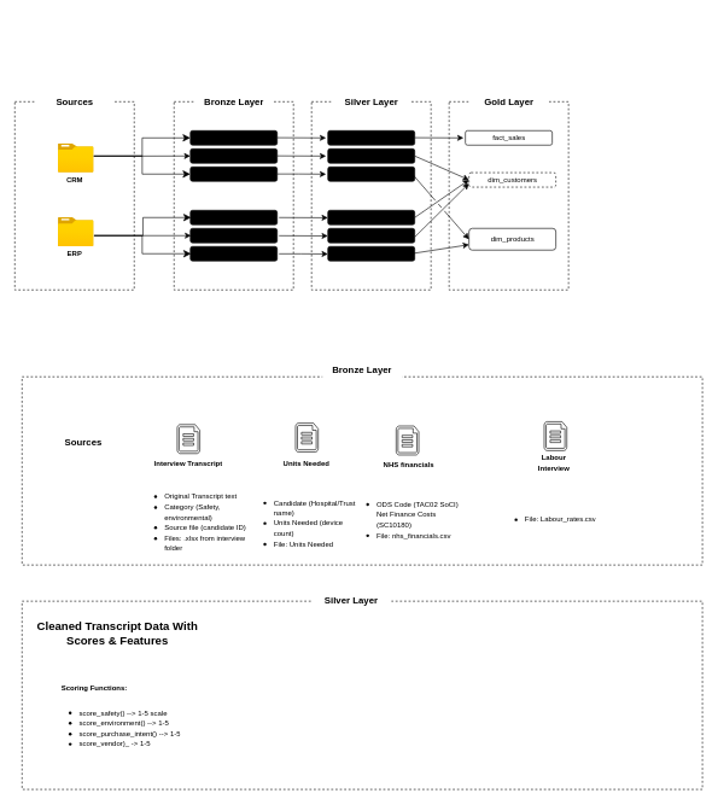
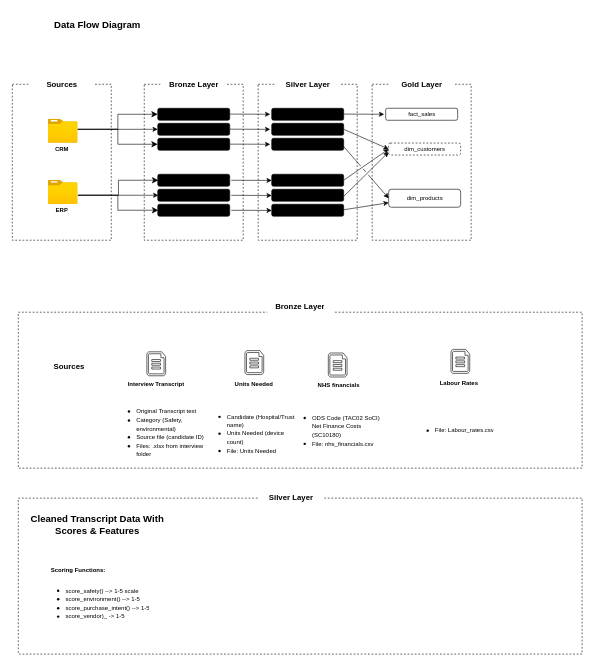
  <mxCell id="0" />
  <mxCell id="1" parent="0" />
+ <mxCell id="2" value="&lt;font style=&quot;font-size: 16px;&quot;&gt;&lt;b style=&quot;&quot;&gt;Data Flow Diagram&lt;/b&gt;&lt;/font&gt;" style="text;html=1;strokeColor=none;fillColor=none;align=center;verticalAlign=middle;whiteSpace=wrap;overflow=hidden;" parent="1" vertex="1"><mxGeometry x="37" y="20" width="250" height="40" as="geometry" /></mxCell>
  <mxCell id="3" value="" style="rounded=0;whiteSpace=wrap;html=1;fillColor=none;dashed=1;" parent="1" vertex="1"><mxGeometry x="20" y="140" width="165" height="260" as="geometry" /></mxCell>
  <mxCell id="4" value="&lt;font style=&quot;font-size: 13px;&quot;&gt;&lt;b style=&quot;&quot;&gt;Sources&lt;/b&gt;&lt;/font&gt;" style="text;html=1;strokeColor=none;fillColor=default;align=center;verticalAlign=middle;whiteSpace=wrap;overflow=hidden;" parent="1" vertex="1"><mxGeometry x="47.5" y="120" width="110" height="40" as="geometry" /></mxCell>
  <mxCell id="5" value="" style="image;aspect=fixed;html=1;points=[];align=center;fontSize=12;image=img/lib/azure2/general/Folder_Blank.svg;" parent="1" vertex="1"><mxGeometry x="80" y="198" width="49.29" height="40" as="geometry" /></mxCell>
  <mxCell id="6" value="&lt;font style=&quot;font-size: 10px;&quot;&gt;&lt;b style=&quot;&quot;&gt;CRM&lt;/b&gt;&lt;/font&gt;" style="text;html=1;strokeColor=none;fillColor=none;align=center;verticalAlign=middle;whiteSpace=wrap;overflow=hidden;" parent="1" vertex="1"><mxGeometry x="67.5" y="228" width="70" height="40" as="geometry" /></mxCell>
  <mxCell id="7" value="" style="image;aspect=fixed;html=1;points=[];align=center;fontSize=12;image=img/lib/azure2/general/Folder_Blank.svg;" parent="1" vertex="1"><mxGeometry x="80" y="300" width="49.29" height="40" as="geometry" /></mxCell>
  <mxCell id="8" value="&lt;span style=&quot;font-size: 10px;&quot;&gt;&lt;b&gt;ERP&lt;/b&gt;&lt;/span&gt;" style="text;html=1;strokeColor=none;fillColor=none;align=center;verticalAlign=middle;whiteSpace=wrap;overflow=hidden;" parent="1" vertex="1"><mxGeometry x="67.5" y="330" width="70" height="40" as="geometry" /></mxCell>
  <mxCell id="9" value="" style="rounded=0;whiteSpace=wrap;html=1;fillColor=none;dashed=1;" parent="1" vertex="1"><mxGeometry x="240" y="140" width="165" height="260" as="geometry" /></mxCell>
  <mxCell id="10" value="&lt;span style=&quot;font-size: 13px;&quot;&gt;&lt;b&gt;&lt;font style=&quot;color: light-dark(rgb(0, 0, 0), rgb(0, 0, 0));&quot;&gt;Bronze Layer&lt;/font&gt;&lt;/b&gt;&lt;/span&gt;" style="text;html=1;strokeColor=none;fillColor=light-dark(#FFFFFF,#F4A261);align=center;verticalAlign=middle;whiteSpace=wrap;overflow=hidden;" parent="1" vertex="1"><mxGeometry x="267.5" y="120" width="110" height="40" as="geometry" /></mxCell>
  <mxCell id="11" value="&lt;font style=&quot;color: light-dark(rgb(0, 0, 0), rgb(0, 0, 0)); font-size: 10px;&quot;&gt;crm_sales_details&lt;/font&gt;" style="rounded=1;whiteSpace=wrap;html=1;strokeColor=light-dark(#000000,#1A2929);fillColor=light-dark(#000000,#F4A261);" parent="1" vertex="1"><mxGeometry x="262.5" y="180" width="120" height="20" as="geometry" /></mxCell>
  <mxCell id="12" value="&lt;font style=&quot;color: light-dark(rgb(0, 0, 0), rgb(0, 0, 0)); font-size: 10px;&quot;&gt;crm_cust_info&lt;/font&gt;" style="rounded=1;whiteSpace=wrap;html=1;strokeColor=light-dark(#000000,#1A2929);fillColor=light-dark(#000000,#F4A261);" parent="1" vertex="1"><mxGeometry x="262.5" y="205" width="120" height="20" as="geometry" /></mxCell>
  <mxCell id="13" value="&lt;font style=&quot;color: light-dark(rgb(0, 0, 0), rgb(0, 0, 0)); font-size: 10px;&quot;&gt;crm_prd_info&lt;/font&gt;" style="rounded=1;whiteSpace=wrap;html=1;strokeColor=light-dark(#000000,#1A2929);fillColor=light-dark(#000000,#F4A261);" parent="1" vertex="1"><mxGeometry x="262.5" y="230" width="120" height="20" as="geometry" /></mxCell>
  <mxCell id="14" value="&lt;font style=&quot;color: light-dark(rgb(0, 0, 0), rgb(0, 0, 0)); font-size: 10px;&quot;&gt;erp_cust_info&lt;/font&gt;" style="rounded=1;whiteSpace=wrap;html=1;strokeColor=light-dark(#000000,#1A2929);fillColor=light-dark(#000000,#F4A261);" parent="1" vertex="1"><mxGeometry x="262.5" y="290" width="120" height="20" as="geometry" /></mxCell>
  <mxCell id="15" value="&lt;font style=&quot;color: light-dark(rgb(0, 0, 0), rgb(0, 0, 0)); font-size: 10px;&quot;&gt;erp_loc_a101&lt;/font&gt;" style="rounded=1;whiteSpace=wrap;html=1;strokeColor=light-dark(#000000,#1A2929);fillColor=light-dark(#000000,#F4A261);" parent="1" vertex="1"><mxGeometry x="262.5" y="315" width="120" height="20" as="geometry" /></mxCell>
  <mxCell id="16" value="&lt;font style=&quot;color: light-dark(rgb(0, 0, 0), rgb(0, 0, 0)); font-size: 10px;&quot;&gt;erp_px_cat_g1v2&lt;/font&gt;" style="rounded=1;whiteSpace=wrap;html=1;strokeColor=light-dark(#000000,#1A2929);fillColor=light-dark(#000000,#F4A261);" parent="1" vertex="1"><mxGeometry x="262.5" y="340" width="120" height="20" as="geometry" /></mxCell>
  <mxCell id="17" value="" style="rounded=0;whiteSpace=wrap;html=1;fillColor=none;dashed=1;" parent="1" vertex="1"><mxGeometry x="430" y="140" width="165" height="260" as="geometry" /></mxCell>
  <mxCell id="18" value="&lt;span style=&quot;font-size: 13px;&quot;&gt;&lt;b&gt;&lt;font style=&quot;color: light-dark(rgb(0, 0, 0), rgb(0, 0, 0));&quot;&gt;Silver Layer&lt;/font&gt;&lt;/b&gt;&lt;/span&gt;" style="text;html=1;strokeColor=none;fillColor=light-dark(#FFFFFF,#D6CCC2);align=center;verticalAlign=middle;whiteSpace=wrap;overflow=hidden;" parent="1" vertex="1"><mxGeometry x="457.5" y="120" width="110" height="40" as="geometry" /></mxCell>
  <mxCell id="19" value="&lt;font style=&quot;color: light-dark(rgb(0, 0, 0), rgb(0, 0, 0)); font-size: 10px;&quot;&gt;crm_sales_details&lt;/font&gt;" style="rounded=1;whiteSpace=wrap;html=1;strokeColor=light-dark(#000000,#1A2929);fillColor=light-dark(#000000,#D6CCC2);" parent="1" vertex="1"><mxGeometry x="452.5" y="180" width="120" height="20" as="geometry" /></mxCell>
  <mxCell id="20" value="&lt;font style=&quot;color: light-dark(rgb(0, 0, 0), rgb(0, 0, 0)); font-size: 10px;&quot;&gt;crm_cust_info&lt;/font&gt;" style="rounded=1;whiteSpace=wrap;html=1;strokeColor=light-dark(#000000,#1A2929);fillColor=light-dark(#000000,#D6CCC2);" parent="1" vertex="1"><mxGeometry x="452.5" y="205" width="120" height="20" as="geometry" /></mxCell>
  <mxCell id="21" value="&lt;font style=&quot;color: light-dark(rgb(0, 0, 0), rgb(0, 0, 0)); font-size: 10px;&quot;&gt;crm_prd_info&lt;/font&gt;" style="rounded=1;whiteSpace=wrap;html=1;strokeColor=light-dark(#000000,#1A2929);fillColor=light-dark(#000000,#D6CCC2);" parent="1" vertex="1"><mxGeometry x="452.5" y="230" width="120" height="20" as="geometry" /></mxCell>
  <mxCell id="22" value="&lt;font style=&quot;color: light-dark(rgb(0, 0, 0), rgb(0, 0, 0)); font-size: 10px;&quot;&gt;erp_cust_info&lt;/font&gt;" style="rounded=1;whiteSpace=wrap;html=1;strokeColor=light-dark(#000000,#1A2929);fillColor=light-dark(#000000,#D6CCC2);" parent="1" vertex="1"><mxGeometry x="452.5" y="290" width="120" height="20" as="geometry" /></mxCell>
  <mxCell id="23" value="&lt;font style=&quot;color: light-dark(rgb(0, 0, 0), rgb(0, 0, 0)); font-size: 10px;&quot;&gt;erp_loc_a101&lt;/font&gt;" style="rounded=1;whiteSpace=wrap;html=1;strokeColor=light-dark(#000000,#1A2929);fillColor=light-dark(#000000,#D6CCC2);" parent="1" vertex="1"><mxGeometry x="452.5" y="315" width="120" height="20" as="geometry" /></mxCell>
  <mxCell id="24" value="&lt;font style=&quot;color: light-dark(rgb(0, 0, 0), rgb(0, 0, 0)); font-size: 10px;&quot;&gt;erp_px_cat_g1v2&lt;/font&gt;" style="rounded=1;whiteSpace=wrap;html=1;strokeColor=light-dark(#000000,#1A2929);fillColor=light-dark(#000000,#D6CCC2);" parent="1" vertex="1"><mxGeometry x="452.5" y="340" width="120" height="20" as="geometry" /></mxCell>
  <mxCell id="25" value="" style="endArrow=classic;html=1;rounded=0;exitX=1;exitY=0.432;exitDx=0;exitDy=0;exitPerimeter=0;entryX=0;entryY=0.5;entryDx=0;entryDy=0;" parent="1" source="5" target="12" edge="1"><mxGeometry width="50" height="50" relative="1" as="geometry"><mxPoint x="180" y="240" as="sourcePoint" /><mxPoint x="230" y="190" as="targetPoint" /></mxGeometry></mxCell>
  <mxCell id="26" value="" style="edgeStyle=elbowEdgeStyle;elbow=horizontal;endArrow=classic;html=1;curved=0;rounded=0;endSize=8;startSize=8;entryX=0;entryY=0.5;entryDx=0;entryDy=0;" parent="1" target="11" edge="1"><mxGeometry width="50" height="50" relative="1" as="geometry"><mxPoint x="129.29" y="215" as="sourcePoint" /><mxPoint x="179.29" y="165" as="targetPoint" /></mxGeometry></mxCell>
  <mxCell id="27" value="" style="edgeStyle=elbowEdgeStyle;elbow=horizontal;endArrow=classic;html=1;curved=0;rounded=0;endSize=8;startSize=8;entryX=0;entryY=0.5;entryDx=0;entryDy=0;" parent="1" target="13" edge="1"><mxGeometry width="50" height="50" relative="1" as="geometry"><mxPoint x="128.79" y="215" as="sourcePoint" /><mxPoint x="262.5" y="190" as="targetPoint" /></mxGeometry></mxCell>
  <mxCell id="28" value="" style="endArrow=classic;html=1;rounded=0;exitX=1;exitY=0.432;exitDx=0;exitDy=0;exitPerimeter=0;entryX=0;entryY=0.5;entryDx=0;entryDy=0;" parent="1" edge="1"><mxGeometry width="50" height="50" relative="1" as="geometry"><mxPoint x="129.5" y="325" as="sourcePoint" /><mxPoint x="263.5" y="325" as="targetPoint" /></mxGeometry></mxCell>
  <mxCell id="29" value="" style="edgeStyle=elbowEdgeStyle;elbow=horizontal;endArrow=classic;html=1;curved=0;rounded=0;endSize=8;startSize=8;entryX=0;entryY=0.5;entryDx=0;entryDy=0;" parent="1" edge="1"><mxGeometry width="50" height="50" relative="1" as="geometry"><mxPoint x="129.79" y="325" as="sourcePoint" /><mxPoint x="263.5" y="300" as="targetPoint" /></mxGeometry></mxCell>
  <mxCell id="30" value="" style="edgeStyle=elbowEdgeStyle;elbow=horizontal;endArrow=classic;html=1;curved=0;rounded=0;endSize=8;startSize=8;entryX=0;entryY=0.5;entryDx=0;entryDy=0;" parent="1" edge="1"><mxGeometry width="50" height="50" relative="1" as="geometry"><mxPoint x="129.29" y="325" as="sourcePoint" /><mxPoint x="263.5" y="350" as="targetPoint" /></mxGeometry></mxCell>
  <mxCell id="31" value="" style="endArrow=classic;html=1;rounded=0;exitX=1;exitY=0.432;exitDx=0;exitDy=0;exitPerimeter=0;" parent="1" edge="1"><mxGeometry width="50" height="50" relative="1" as="geometry"><mxPoint x="382.5" y="189.71" as="sourcePoint" /><mxPoint x="450" y="190" as="targetPoint" /></mxGeometry></mxCell>
  <mxCell id="32" value="" style="endArrow=classic;html=1;rounded=0;exitX=1;exitY=0.432;exitDx=0;exitDy=0;exitPerimeter=0;" parent="1" edge="1"><mxGeometry width="50" height="50" relative="1" as="geometry"><mxPoint x="382.5" y="214.83" as="sourcePoint" /><mxPoint x="450" y="215.12" as="targetPoint" /></mxGeometry></mxCell>
  <mxCell id="33" value="" style="endArrow=classic;html=1;rounded=0;exitX=1;exitY=0.432;exitDx=0;exitDy=0;exitPerimeter=0;" parent="1" edge="1"><mxGeometry width="50" height="50" relative="1" as="geometry"><mxPoint x="382.5" y="239.83" as="sourcePoint" /><mxPoint x="450" y="240.12" as="targetPoint" /><Array as="points"><mxPoint x="412.5" y="239.83" /></Array></mxGeometry></mxCell>
  <mxCell id="34" value="" style="endArrow=classic;html=1;rounded=0;exitX=1;exitY=0.432;exitDx=0;exitDy=0;exitPerimeter=0;" parent="1" edge="1"><mxGeometry width="50" height="50" relative="1" as="geometry"><mxPoint x="385" y="300" as="sourcePoint" /><mxPoint x="452.5" y="300.29" as="targetPoint" /></mxGeometry></mxCell>
  <mxCell id="35" value="" style="endArrow=classic;html=1;rounded=0;exitX=1;exitY=0.432;exitDx=0;exitDy=0;exitPerimeter=0;" parent="1" edge="1"><mxGeometry width="50" height="50" relative="1" as="geometry"><mxPoint x="385" y="325.12" as="sourcePoint" /><mxPoint x="452.5" y="325.41" as="targetPoint" /></mxGeometry></mxCell>
  <mxCell id="36" value="" style="endArrow=classic;html=1;rounded=0;exitX=1;exitY=0.432;exitDx=0;exitDy=0;exitPerimeter=0;" parent="1" edge="1"><mxGeometry width="50" height="50" relative="1" as="geometry"><mxPoint x="385" y="350.12" as="sourcePoint" /><mxPoint x="452.5" y="350.41" as="targetPoint" /><Array as="points"><mxPoint x="415" y="350.12" /></Array></mxGeometry></mxCell>
  <mxCell id="37" value="" style="rounded=0;whiteSpace=wrap;html=1;fillColor=none;dashed=1;" parent="1" vertex="1"><mxGeometry x="620" y="140" width="165" height="260" as="geometry" /></mxCell>
  <mxCell id="38" value="&lt;span style=&quot;font-size: 13px;&quot;&gt;&lt;b&gt;&lt;font style=&quot;color: light-dark(rgb(0, 0, 0), rgb(0, 0, 0));&quot;&gt;Gold Layer&lt;/font&gt;&lt;/b&gt;&lt;/span&gt;" style="text;html=1;strokeColor=none;fillColor=light-dark(#FFFFFF,#FCBF49);align=center;verticalAlign=middle;whiteSpace=wrap;overflow=hidden;" parent="1" vertex="1"><mxGeometry x="647.5" y="120" width="110" height="40" as="geometry" /></mxCell>
  <mxCell id="39" value="&lt;font style=&quot;color: light-dark(rgb(0, 0, 0), rgb(0, 0, 0)); font-size: 10px;&quot;&gt;fact_sales&lt;/font&gt;" style="rounded=1;whiteSpace=wrap;html=1;strokeColor=light-dark(#000000,#1A2929);fillColor=light-dark(#FFFFFF,#FCBF49);" parent="1" vertex="1"><mxGeometry x="642.5" y="180" width="120" height="20" as="geometry" /></mxCell>
  <mxCell id="40" value="&lt;font style=&quot;color: light-dark(rgb(0, 0, 0), rgb(0, 0, 0)); font-size: 10px;&quot;&gt;dim_customers&lt;/font&gt;" style="rounded=1;whiteSpace=wrap;html=1;strokeColor=light-dark(#000000,#1A2929);fillColor=light-dark(#FFFFFF,#FCBF49);dashed=1;" parent="1" vertex="1"><mxGeometry x="647.5" y="238" width="120" height="20" as="geometry" /></mxCell>
  <mxCell id="41" value="&lt;font style=&quot;color: light-dark(rgb(0, 0, 0), rgb(0, 0, 0)); font-size: 10px;&quot;&gt;dim_products&lt;/font&gt;" style="rounded=1;whiteSpace=wrap;html=1;strokeColor=light-dark(#000000,#1A2929);fillColor=light-dark(#FFFFFF,#FCBF49);" parent="1" vertex="1"><mxGeometry x="647.5" y="315" width="120" height="30" as="geometry" /></mxCell>
  <mxCell id="42" value="" style="endArrow=classic;html=1;rounded=0;exitX=1;exitY=0.432;exitDx=0;exitDy=0;exitPerimeter=0;jumpStyle=gap;" parent="1" edge="1"><mxGeometry width="50" height="50" relative="1" as="geometry"><mxPoint x="572.5" y="189.71" as="sourcePoint" /><mxPoint x="640" y="190" as="targetPoint" /></mxGeometry></mxCell>
  <mxCell id="43" value="" style="endArrow=classic;html=1;rounded=0;entryX=0;entryY=0.5;entryDx=0;entryDy=0;exitX=1;exitY=0.5;exitDx=0;exitDy=0;jumpStyle=gap;" parent="1" source="20" target="40" edge="1"><mxGeometry width="50" height="50" relative="1" as="geometry"><mxPoint x="570" y="220" as="sourcePoint" /><mxPoint x="620" y="170" as="targetPoint" /></mxGeometry></mxCell>
  <mxCell id="44" value="" style="endArrow=classic;html=1;rounded=0;entryX=0;entryY=0.5;entryDx=0;entryDy=0;exitX=1;exitY=0.5;exitDx=0;exitDy=0;jumpStyle=gap;" parent="1" source="22" target="40" edge="1"><mxGeometry width="50" height="50" relative="1" as="geometry"><mxPoint x="600" y="260" as="sourcePoint" /><mxPoint x="675" y="293" as="targetPoint" /></mxGeometry></mxCell>
  <mxCell id="45" value="" style="endArrow=classic;html=1;rounded=0;entryX=0;entryY=0.75;entryDx=0;entryDy=0;exitX=1;exitY=0.5;exitDx=0;exitDy=0;jumpStyle=gap;" parent="1" target="40" edge="1"><mxGeometry width="50" height="50" relative="1" as="geometry"><mxPoint x="572.5" y="327" as="sourcePoint" /><mxPoint x="647.5" y="360" as="targetPoint" /></mxGeometry></mxCell>
  <mxCell id="46" value="" style="endArrow=classic;html=1;rounded=0;entryX=0;entryY=0.5;entryDx=0;entryDy=0;exitX=1;exitY=0.5;exitDx=0;exitDy=0;jumpStyle=gap;" parent="1" target="41" edge="1"><mxGeometry width="50" height="50" relative="1" as="geometry"><mxPoint x="567.5" y="238" as="sourcePoint" /><mxPoint x="642.5" y="271" as="targetPoint" /></mxGeometry></mxCell>
  <mxCell id="47" value="" style="endArrow=classic;html=1;rounded=0;entryX=0;entryY=0.75;entryDx=0;entryDy=0;exitX=1;exitY=0.5;exitDx=0;exitDy=0;jumpStyle=gap;" parent="1" target="41" edge="1"><mxGeometry width="50" height="50" relative="1" as="geometry"><mxPoint x="567.5" y="350" as="sourcePoint" /><mxPoint x="642.5" y="383" as="targetPoint" /></mxGeometry></mxCell>
  <mxCell id="48" value="" style="rounded=0;whiteSpace=wrap;html=1;fillColor=none;dashed=1;" parent="1" vertex="1"><mxGeometry x="30" y="520" width="940" height="260" as="geometry" /></mxCell>
  <mxCell id="49" value="" style="verticalLabelPosition=bottom;html=1;verticalAlign=top;align=center;shape=mxgraph.azure.cloud_services_configuration_file;pointerEvents=1;" parent="1" vertex="1"><mxGeometry x="244.38" y="586" width="31.25" height="40" as="geometry" /></mxCell>
  <mxCell id="50" value="&lt;font style=&quot;font-size: 10px;&quot;&gt;&lt;b style=&quot;&quot;&gt;Interview Transcript&lt;/b&gt;&lt;/font&gt;" style="text;html=1;strokeColor=none;fillColor=none;align=center;verticalAlign=middle;whiteSpace=wrap;overflow=hidden;" parent="1" vertex="1"><mxGeometry x="210" y="620" width="100" height="40" as="geometry" /></mxCell>
  <mxCell id="51" value="" style="verticalLabelPosition=bottom;html=1;verticalAlign=top;align=center;shape=mxgraph.azure.cloud_services_configuration_file;pointerEvents=1;" parent="1" vertex="1"><mxGeometry x="407.88" y="584" width="31.25" height="40" as="geometry" /></mxCell>
  <mxCell id="52" value="&lt;font style=&quot;font-size: 10px;&quot;&gt;&lt;b style=&quot;&quot;&gt;Units Needed&lt;/b&gt;&lt;/font&gt;" style="text;html=1;strokeColor=none;fillColor=none;align=center;verticalAlign=middle;whiteSpace=wrap;overflow=hidden;" parent="1" vertex="1"><mxGeometry x="387.5" y="619" width="70" height="40" as="geometry" /></mxCell>
  <mxCell id="53" value="" style="verticalLabelPosition=bottom;html=1;verticalAlign=top;align=center;shape=mxgraph.azure.cloud_services_configuration_file;pointerEvents=1;" parent="1" vertex="1"><mxGeometry x="546.88" y="588" width="31.25" height="40" as="geometry" /></mxCell>
  <mxCell id="54" value="&lt;font style=&quot;font-size: 10px;&quot;&gt;&lt;b style=&quot;&quot;&gt;NHS financials&lt;/b&gt;&lt;/font&gt;" style="text;html=1;strokeColor=none;fillColor=none;align=center;verticalAlign=middle;whiteSpace=wrap;overflow=hidden;" parent="1" vertex="1"><mxGeometry x="511.5" y="622" width="104.5" height="40" as="geometry" /></mxCell>
  <mxCell id="55" value="" style="verticalLabelPosition=bottom;html=1;verticalAlign=top;align=center;shape=mxgraph.azure.cloud_services_configuration_file;pointerEvents=1;" parent="1" vertex="1"><mxGeometry x="751.38" y="582" width="31.25" height="40" as="geometry" /></mxCell>
- <mxCell id="56" value="&lt;font style=&quot;font-size: 10px;&quot;&gt;&lt;b style=&quot;&quot;&gt;Labour Interview&lt;/b&gt;&lt;/font&gt;" style="text;html=1;strokeColor=none;fillColor=none;align=center;verticalAlign=middle;whiteSpace=wrap;overflow=hidden;" parent="1" vertex="1"><mxGeometry x="730" y="620" width="70" height="36" as="geometry" /></mxCell>
+ <mxCell id="56" value="&lt;font style=&quot;font-size: 10px;&quot;&gt;&lt;b style=&quot;&quot;&gt;Labour Rates&lt;/b&gt;&lt;/font&gt;" style="text;html=1;strokeColor=none;fillColor=none;align=center;verticalAlign=middle;whiteSpace=wrap;overflow=hidden;" parent="1" vertex="1"><mxGeometry x="730" y="620" width="70" height="36" as="geometry" /></mxCell>
  <mxCell id="57" value="&lt;ul&gt;&lt;li&gt;&lt;span style=&quot;font-size: 10px; background-color: transparent; color: light-dark(rgb(0, 0, 0), rgb(255, 255, 255));&quot;&gt;Original Transcript text&lt;/span&gt;&lt;/li&gt;&lt;li&gt;&lt;span style=&quot;font-size: 10px; background-color: transparent; color: light-dark(rgb(0, 0, 0), rgb(255, 255, 255));&quot;&gt;Category (Safety, environmental)&lt;/span&gt;&lt;/li&gt;&lt;li&gt;&lt;span style=&quot;font-size: 10px; background-color: transparent; color: light-dark(rgb(0, 0, 0), rgb(255, 255, 255));&quot;&gt;Source file (candidate ID)&lt;/span&gt;&lt;/li&gt;&lt;li&gt;&lt;span style=&quot;font-size: 10px; background-color: transparent; color: light-dark(rgb(0, 0, 0), rgb(255, 255, 255));&quot;&gt;Files: .xlsx from interview folder&lt;/span&gt;&lt;/li&gt;&lt;/ul&gt;&lt;div&gt;&lt;div&gt;&lt;font style=&quot;font-size: 10px;&quot;&gt;&lt;br&gt;&lt;/font&gt;&lt;/div&gt;&lt;/div&gt;" style="text;html=1;strokeColor=none;fillColor=none;align=left;verticalAlign=middle;whiteSpace=wrap;overflow=hidden;" vertex="1" parent="1"><mxGeometry x="185" y="656" width="165" height="144" as="geometry" /></mxCell>
  <mxCell id="58" value="&lt;span style=&quot;font-size: 13px;&quot;&gt;&lt;b&gt;&lt;font style=&quot;color: light-dark(rgb(0, 0, 0), rgb(0, 0, 0));&quot;&gt;Bronze Layer&lt;/font&gt;&lt;/b&gt;&lt;/span&gt;" style="text;html=1;strokeColor=none;fillColor=light-dark(#FFFFFF,#F4A261);align=center;verticalAlign=middle;whiteSpace=wrap;overflow=hidden;" vertex="1" parent="1"><mxGeometry x="445" y="490" width="110" height="40" as="geometry" /></mxCell>
  <mxCell id="59" value="&lt;font style=&quot;font-size: 13px;&quot;&gt;&lt;b style=&quot;&quot;&gt;Sources&lt;/b&gt;&lt;/font&gt;" style="text;html=1;strokeColor=none;fillColor=light-dark(#FFFFFF,#E67F7A);align=center;verticalAlign=middle;whiteSpace=wrap;overflow=hidden;" vertex="1" parent="1"><mxGeometry x="59.5" y="590" width="110" height="40" as="geometry" /></mxCell>
  <mxCell id="60" value="&lt;ul&gt;&lt;li&gt;&lt;span style=&quot;font-size: 10px;&quot;&gt;Candidate (Hospital/Trust name)&lt;/span&gt;&lt;/li&gt;&lt;li&gt;&lt;span style=&quot;font-size: 10px;&quot;&gt;Units Needed (device count)&lt;/span&gt;&lt;/li&gt;&lt;li&gt;&lt;span style=&quot;font-size: 10px;&quot;&gt;File: Units Needed&lt;/span&gt;&lt;/li&gt;&lt;/ul&gt;" style="text;html=1;strokeColor=none;fillColor=none;align=left;verticalAlign=middle;whiteSpace=wrap;overflow=hidden;" vertex="1" parent="1"><mxGeometry x="336" y="650" width="165" height="144" as="geometry" /></mxCell>
  <mxCell id="61" value="&lt;ul&gt;&lt;li&gt;&lt;span style=&quot;font-size: 10px;&quot;&gt;ODS Code (TAC02 SoCI)&lt;br&gt;Net Finance Costs (SC10180)&lt;/span&gt;&lt;/li&gt;&lt;li&gt;&lt;span style=&quot;font-size: 10px;&quot;&gt;File: nhs_financials.csv&lt;/span&gt;&lt;/li&gt;&lt;/ul&gt;" style="text;html=1;strokeColor=none;fillColor=none;align=left;verticalAlign=middle;whiteSpace=wrap;overflow=hidden;" vertex="1" parent="1"><mxGeometry x="477.5" y="645" width="165" height="144" as="geometry" /></mxCell>
  <mxCell id="62" value="&lt;ul&gt;&lt;li&gt;&lt;span style=&quot;font-size: 10px;&quot;&gt;File: Labour_rates.csv&lt;/span&gt;&lt;/li&gt;&lt;/ul&gt;" style="text;html=1;strokeColor=none;fillColor=none;align=left;verticalAlign=middle;whiteSpace=wrap;overflow=hidden;" vertex="1" parent="1"><mxGeometry x="682.5" y="645" width="165" height="144" as="geometry" /></mxCell>
  <mxCell id="63" value="" style="rounded=0;whiteSpace=wrap;html=1;fillColor=none;dashed=1;" vertex="1" parent="1"><mxGeometry x="30" y="830" width="940" height="260" as="geometry" /></mxCell>
  <mxCell id="64" value="&lt;span style=&quot;font-size: 13px;&quot;&gt;&lt;b&gt;&lt;font style=&quot;color: light-dark(rgb(0, 0, 0), rgb(0, 0, 0));&quot;&gt;Silver Layer&lt;/font&gt;&lt;/b&gt;&lt;/span&gt;" style="text;html=1;strokeColor=none;fillColor=light-dark(#FFFFFF,#D6CCC2);align=center;verticalAlign=middle;whiteSpace=wrap;overflow=hidden;" vertex="1" parent="1"><mxGeometry x="430" y="809" width="110" height="40" as="geometry" /></mxCell>
  <mxCell id="65" value="&lt;font style=&quot;font-size: 16px;&quot;&gt;&lt;b style=&quot;&quot;&gt;Cleaned Transcript Data With Scores &amp;amp; Features&lt;/b&gt;&lt;/font&gt;" style="text;html=1;strokeColor=none;fillColor=none;align=center;verticalAlign=middle;whiteSpace=wrap;overflow=hidden;" vertex="1" parent="1"><mxGeometry x="37" y="850" width="250" height="50" as="geometry" /></mxCell>
  <mxCell id="66" value="&lt;font style=&quot;font-size: 10px;&quot;&gt;&lt;b style=&quot;&quot;&gt;Scoring Functions:&lt;/b&gt;&lt;/font&gt;" style="text;html=1;strokeColor=none;fillColor=none;align=center;verticalAlign=middle;whiteSpace=wrap;overflow=hidden;" vertex="1" parent="1"><mxGeometry x="80" y="930" width="100" height="40" as="geometry" /></mxCell>
  <mxCell id="67" value="&lt;ul&gt;&lt;li&gt;&lt;font style=&quot;font-size: 10px;&quot;&gt;score_safety() --&amp;gt; 1-5 scale&lt;/font&gt;&lt;/li&gt;&lt;li&gt;&lt;font style=&quot;font-size: 10px;&quot;&gt;score_environment() --&amp;gt; 1-5&lt;/font&gt;&lt;/li&gt;&lt;li&gt;&lt;font style=&quot;font-size: 10px;&quot;&gt;score_purchase_intent() --&amp;gt; 1-5&lt;/font&gt;&lt;/li&gt;&lt;li&gt;&lt;font style=&quot;font-size: 10px;&quot;&gt;score_vendor)_ -&amp;gt; 1-5&lt;/font&gt;&lt;/li&gt;&lt;/ul&gt;" style="text;html=1;strokeColor=none;fillColor=none;align=left;verticalAlign=middle;whiteSpace=wrap;overflow=hidden;" vertex="1" parent="1"><mxGeometry x="67" y="950" width="220" height="110" as="geometry" /></mxCell>
